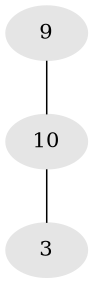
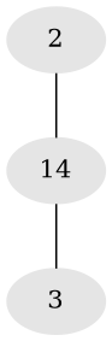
  graph {
    node [color=gray90 style=filled]
-   2 [super="+1+4+5+6+7+8+12+15+16+17+18" label=9]
-   14 [super="+8+19" label=10]
+   2 [super="+1+4+5+6+7+8+12+15+16+17+18"]
+   14 [super="+8+19"]
    3 [super="+10+13+20"]
    2 -- 14
    14 -- 3
  }
